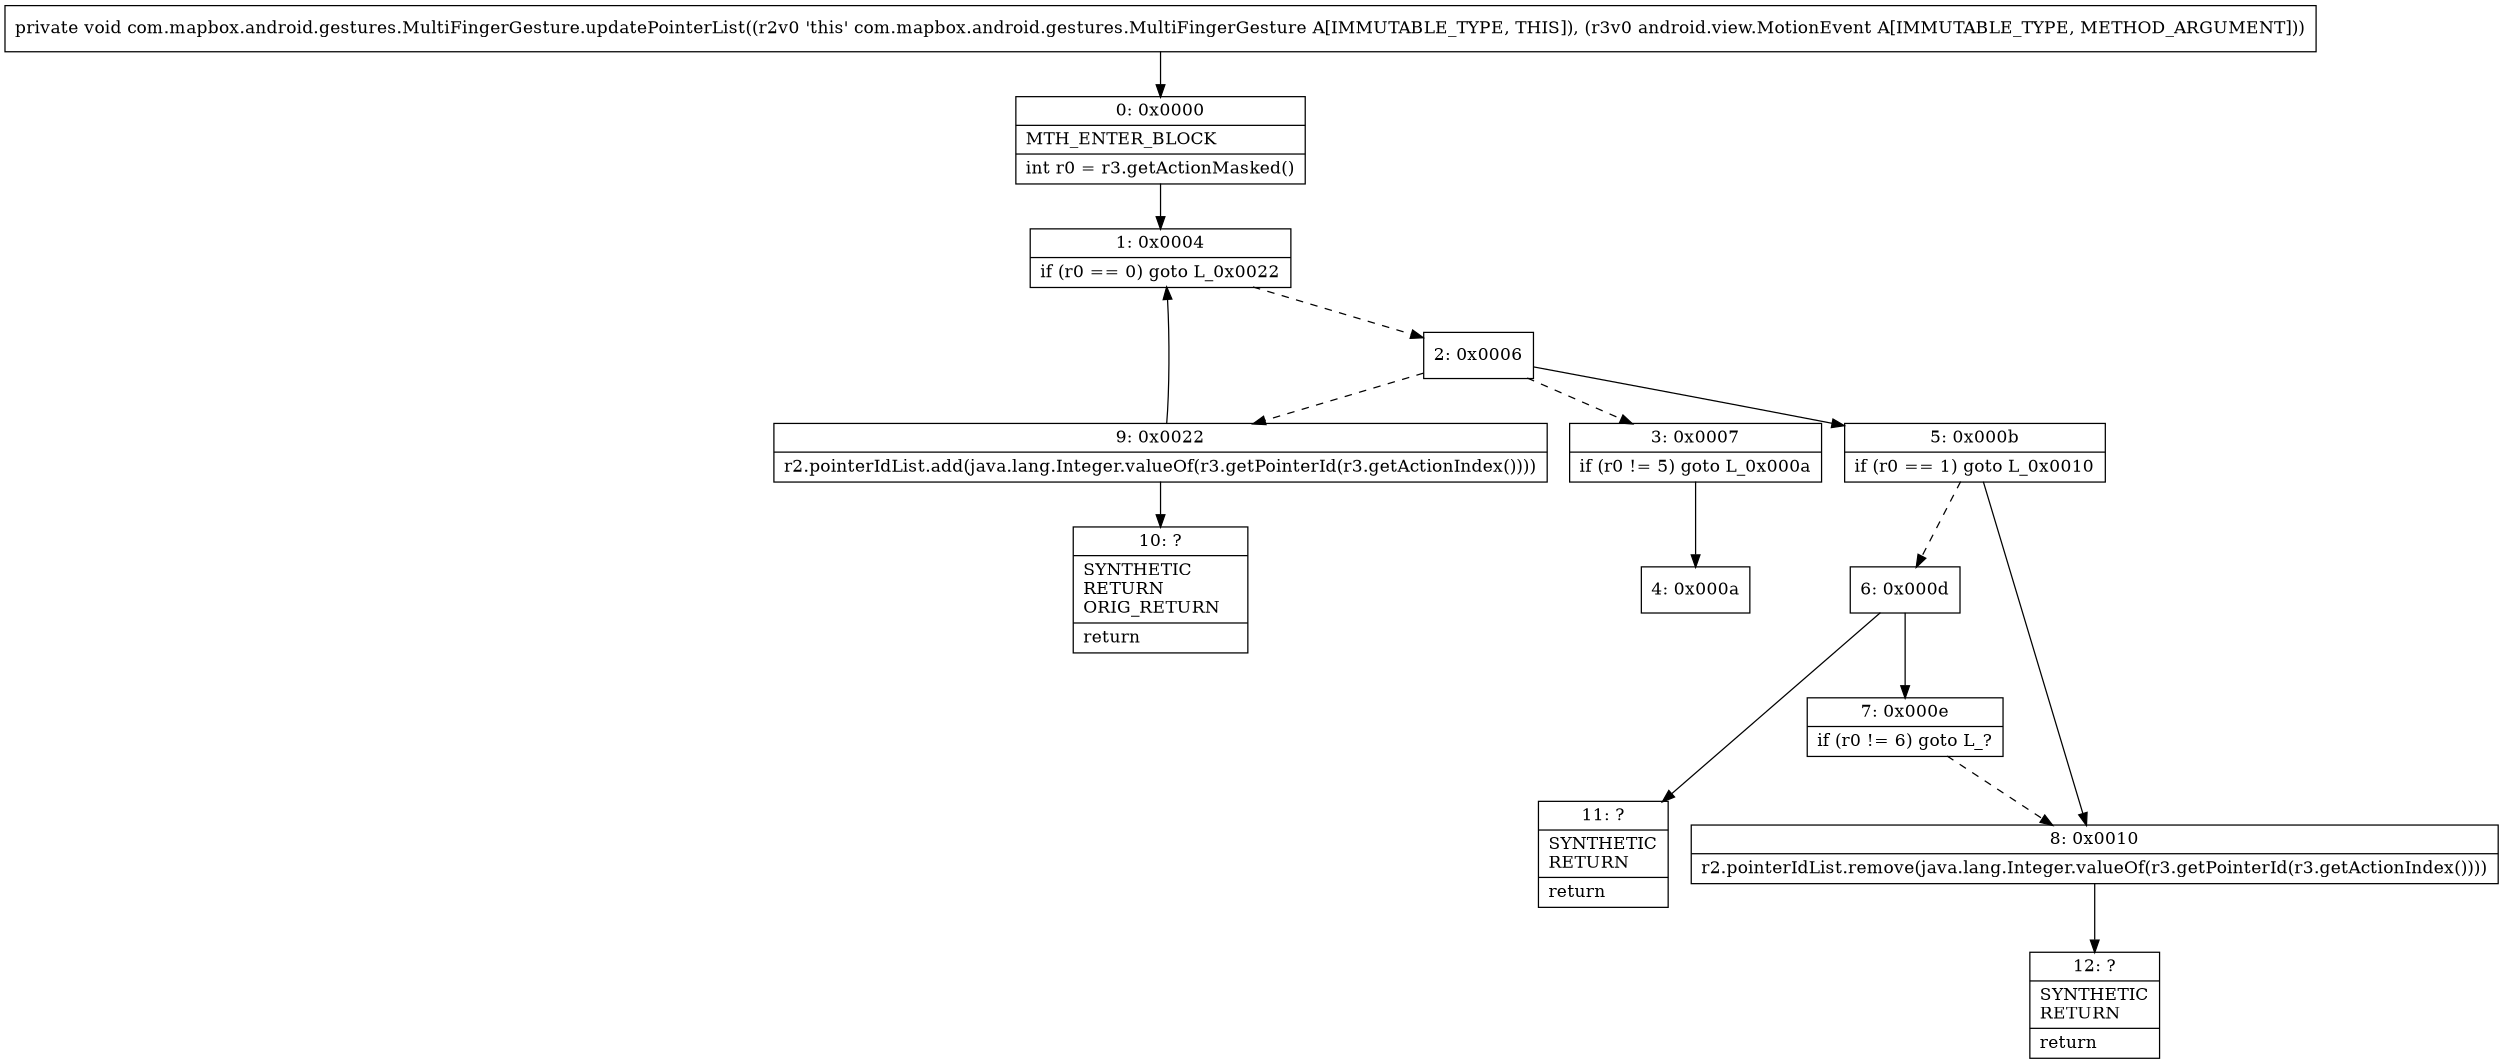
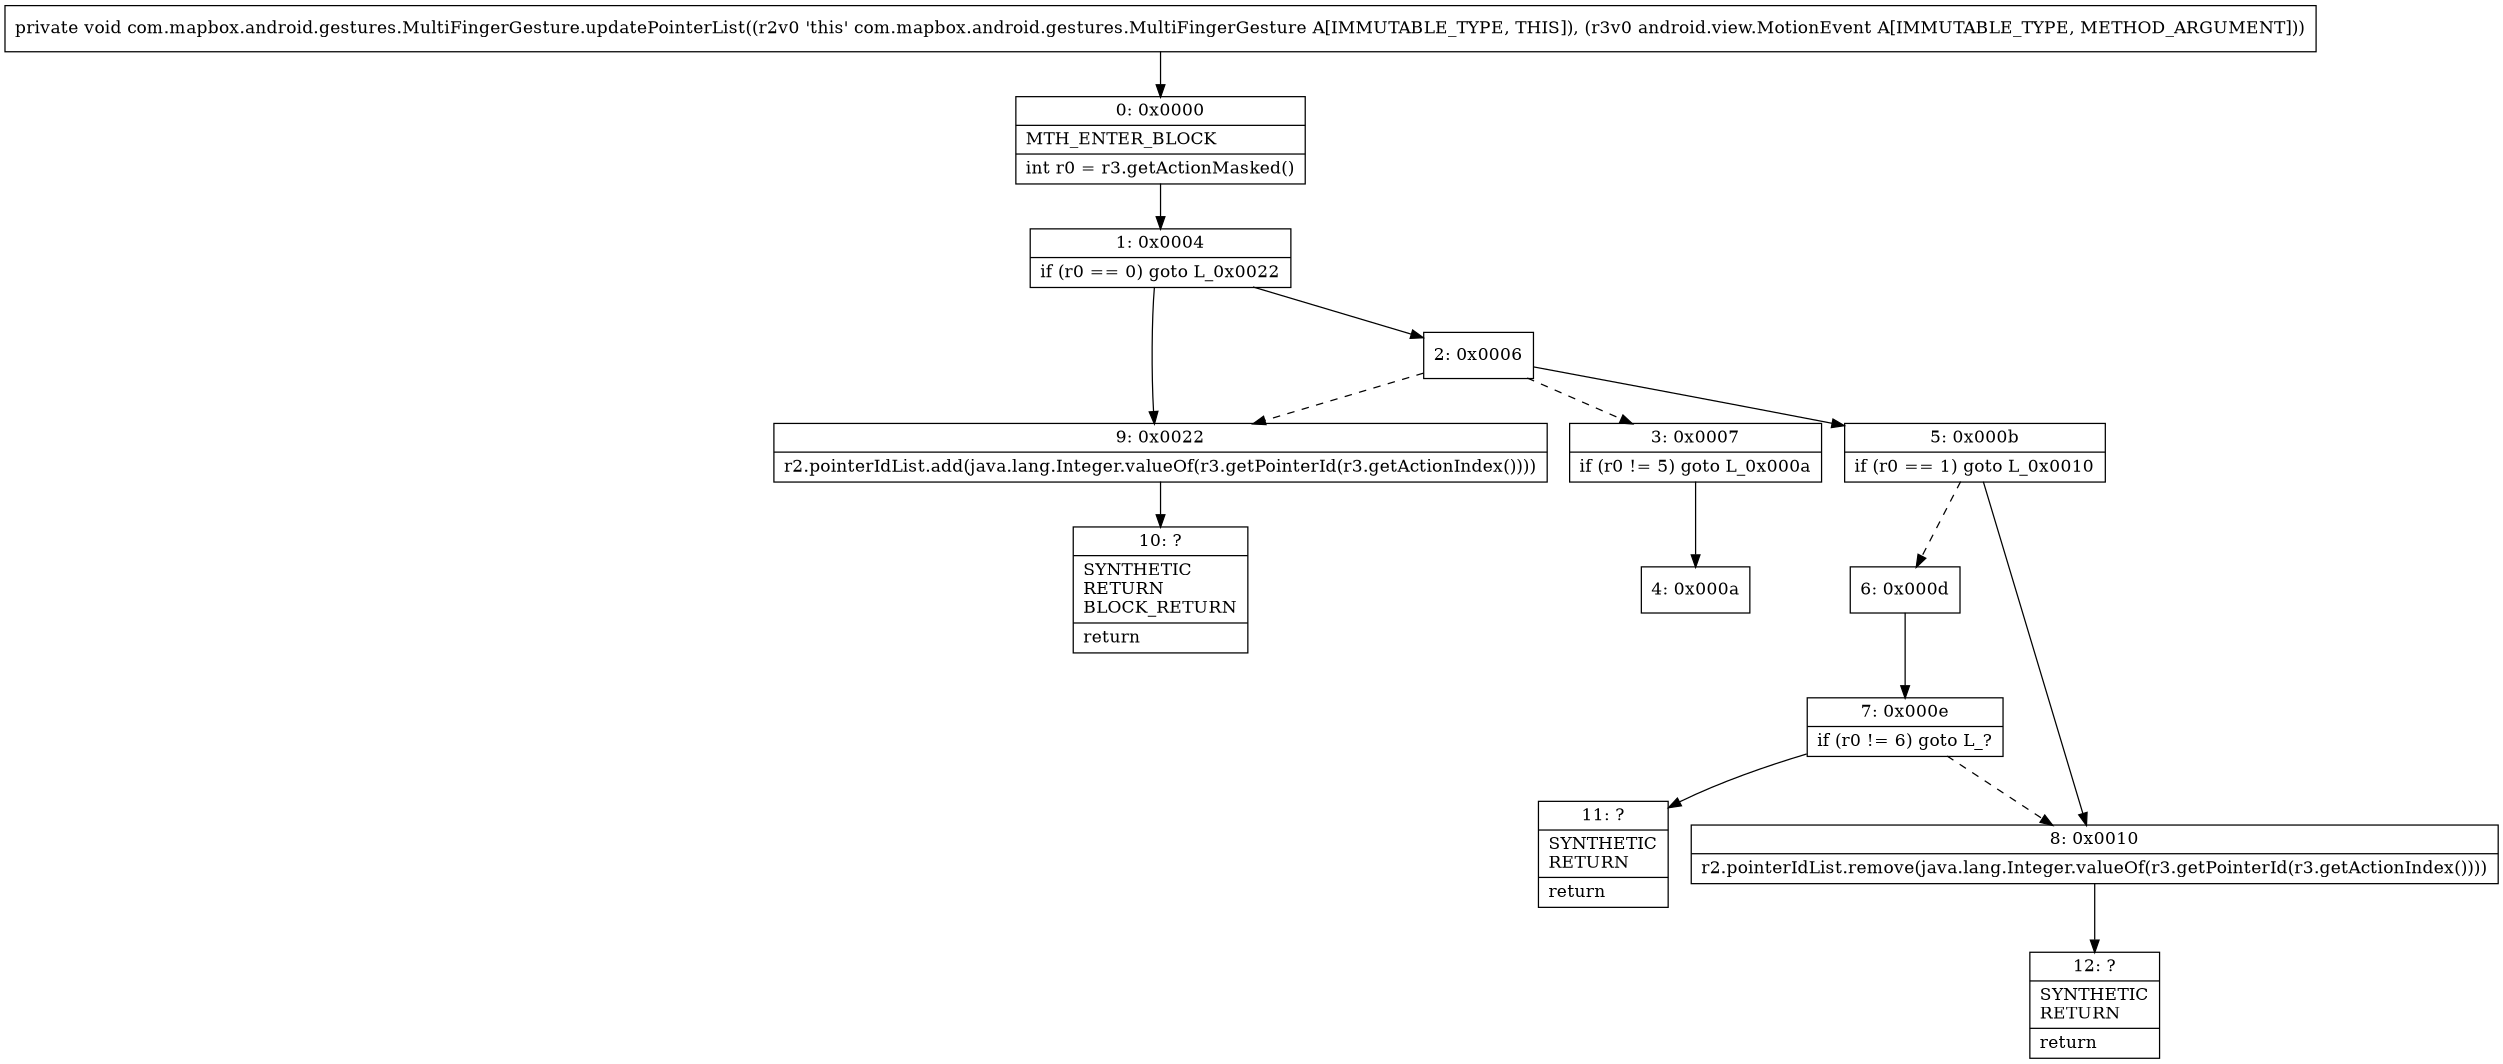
  digraph {
    node [shape=record]
    n1 [label="{0\:\ 0x0000|MTH_ENTER_BLOCK\l|int r0 = r3.getActionMasked()\l}"]
    n2 [label="{1\:\ 0x0004|if (r0 == 0) goto L_0x0022\l}"]
    n3 [label="{2\:\ 0x0006}"]
    n4 [label="{9\:\ 0x0022|r2.pointerIdList.add(java.lang.Integer.valueOf(r3.getPointerId(r3.getActionIndex())))\l}"]
    n5 [label="{3\:\ 0x0007|if (r0 != 5) goto L_0x000a\l}"]
    n6 [label="{5\:\ 0x000b|if (r0 == 1) goto L_0x0010\l}"]
-   n7 [label="{10\:\ ?|SYNTHETIC\lRETURN\lORIG_RETURN\l|return\l}"]
+   n7 [label="{10\:\ ?|SYNTHETIC\lRETURN\lBLOCK_RETURN\l|return\l}"]
    n8 [label="{4\:\ 0x000a}"]
    n9 [label="{6\:\ 0x000d}"]
    n10 [label="{8\:\ 0x0010|r2.pointerIdList.remove(java.lang.Integer.valueOf(r3.getPointerId(r3.getActionIndex())))\l}"]
    n11 [label="{7\:\ 0x000e|if (r0 != 6) goto L_?\l}"]
    n12 [label="{12\:\ ?|SYNTHETIC\lRETURN\l|return\l}"]
    n13 [label="{11\:\ ?|SYNTHETIC\lRETURN\l|return\l}"]
    n14 [label="{private void com.mapbox.android.gestures.MultiFingerGesture.updatePointerList((r2v0 'this' com.mapbox.android.gestures.MultiFingerGesture A[IMMUTABLE_TYPE, THIS]), (r3v0 android.view.MotionEvent A[IMMUTABLE_TYPE, METHOD_ARGUMENT])) }"]
    n1 -> n2
-   n2 -> n3 [style=dashed]
-   n4 -> n2
+   n2 -> n3 [style=solid]
+   n2 -> n4
    n3 -> n4 [style=dashed]
    n3 -> n5 [style=dashed]
    n3 -> n6
    n4 -> n7
    n5 -> n8
    n6 -> n9 [style=dashed]
    n6 -> n10
    n9 -> n11
    n10 -> n12
    n11 -> n10 [style=dashed]
-   n9 -> n13
+   n11 -> n13
    n14 -> n1
  }
